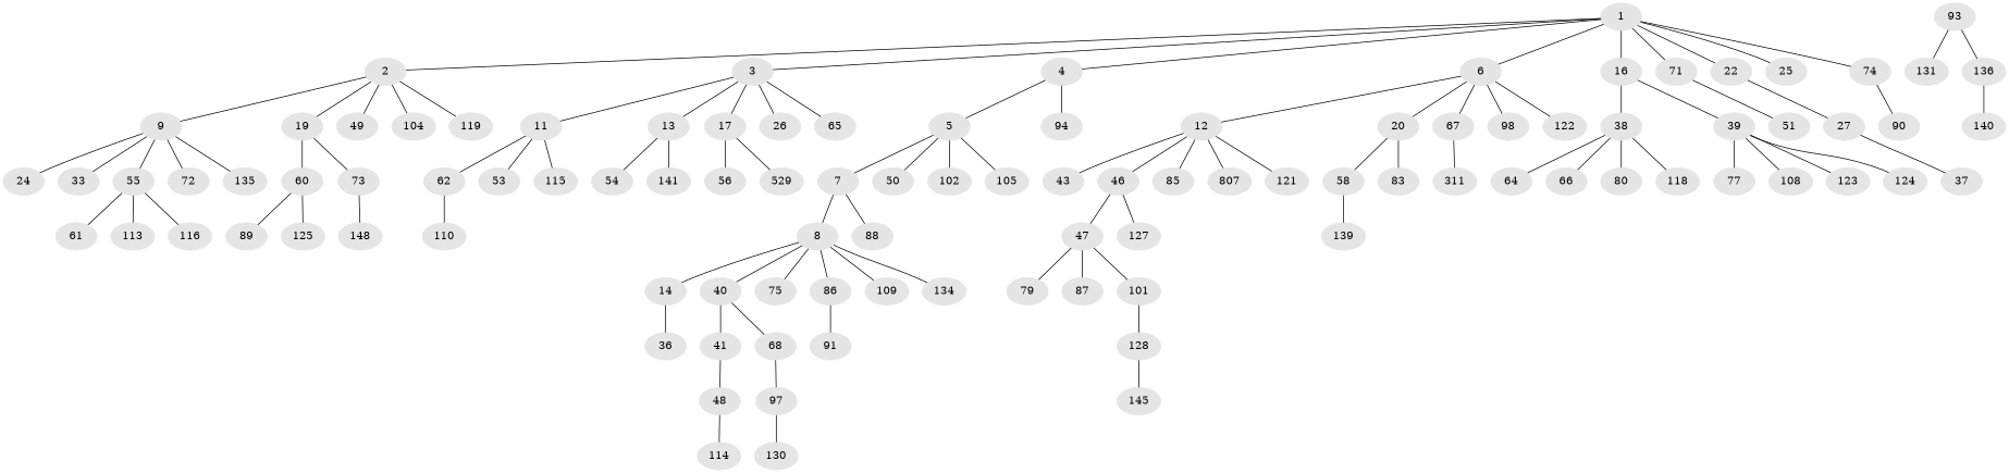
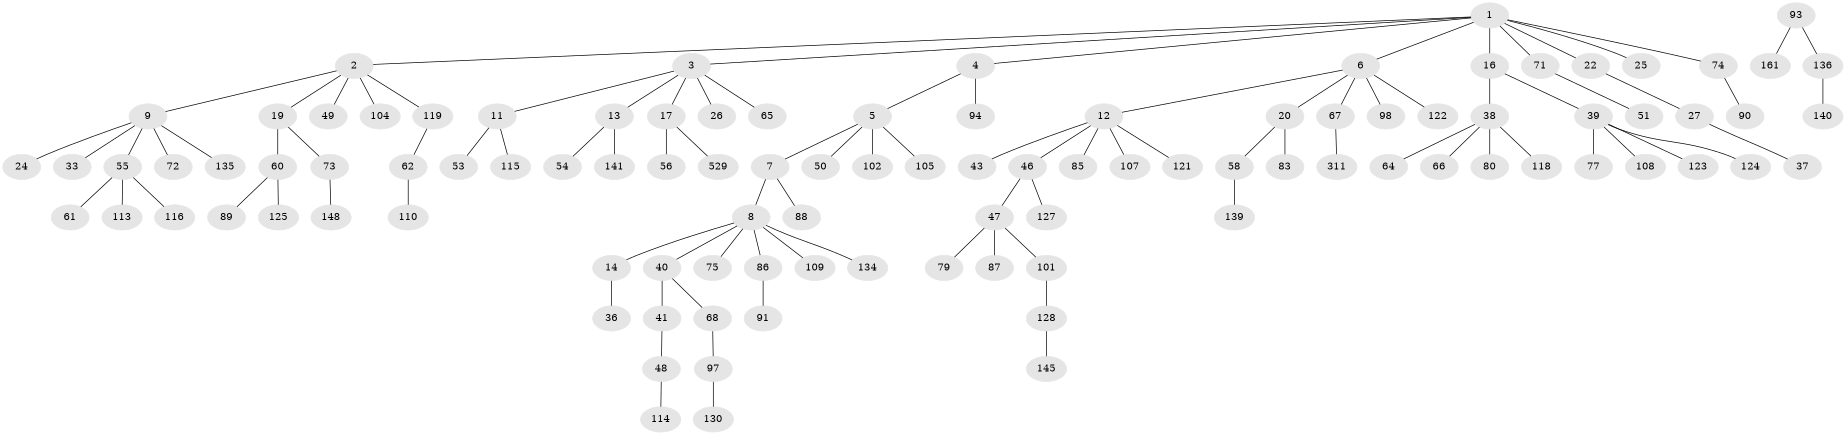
  graph {
    node [color=gray90 style=filled]
    1 [super="+15"]
    2 [super="+42"]
    3 [super="+44"]
    4
    6 [super="+18"]
    16 [super="+84"]
    n7 [label=71]
    22 [super="+99"]
    25 [super="+30"]
    74 [super="+126"]
    9 [super="+10"]
    19
    49
    104 [super="+112"]
    119
    11 [super="+71"]
    13 [super="+69"]
    17 [super="+23"]
    26 [super="+32"]
    65
    5 [super="+34"]
    94 [super="+106"]
    12 [super="+52"]
    20 [super="+59"]
    67 [super="+146"]
    98
    122
    n28 [label=38 super="+31"]
    39 [super="+76"]
    51
    27
    90
    24
    33 [super="+38"]
    55 [super="+57"]
    72
    135
    60 [super="+82"]
    73 [super="+95"]
    53
    62 [super="+78"]
    115
    54
    141
    56
    n46 [label=529]
    7
    50
    102
    105 [super="+132"]
    8 [super="+35"]
    88
    43 [super="+63"]
    46 [super="+147"]
    85
-   107 [label=807]
+   107
    121
    58
    83
    n60 [label=311]
    14 [super="+29"]
    40
    75
    86
    109
    134
    36 [super="+45"]
    41
    68 [super="+92"]
    91 [super="+96"]
    61
    113
    116
    110 [super="+117"]
    47 [super="+70"]
    127
    64
    66
    80 [super="+133"]
    118 [super="+144"]
    77
    108
    123
    124
    89 [super="+100"]
    125
    148
    139
    37
-   131 [super="+142"]
+   131 [super="+142" label=161]
    93
    136 [super="+138"]
    48 [super="+81"]
    97
    114
    79 [super="+103"]
    87 [super="+143"]
    101
    128 [super="+137"]
    130
    140
    145
    1 -- 2
    1 -- 3
    1 -- 4
    1 -- 6
    1 -- 16
    1 -- n7
    1 -- 22
    1 -- 25
    1 -- 74
    2 -- 9
    2 -- 19
    2 -- 49
    2 -- 104
    2 -- 119
    3 -- 11
    3 -- 13
    3 -- 17
    3 -- 26
    3 -- 65
    4 -- 5
    4 -- 94
    6 -- 12
    6 -- 20
    6 -- 67
    6 -- 98
    6 -- 122
    16 -- n28
    16 -- 39
    n7 -- 51
    22 -- 27
    74 -- 90
    9 -- 24
    9 -- 33
    9 -- 55
    9 -- 72
    9 -- 135
    19 -- 60
    19 -- 73
    11 -- 53
-   11 -- 62
+   119 -- 62
    11 -- 115
    13 -- 54
    13 -- 141
    17 -- 56
    17 -- n46
    5 -- 7
    5 -- 50
    5 -- 102
    5 -- 105
    12 -- 43
    12 -- 46
    12 -- 85
    12 -- 107
    12 -- 121
    20 -- 58
    20 -- 83
    67 -- n60
    n28 -- 64
    n28 -- 66
    n28 -- 80
    n28 -- 118
    39 -- 77
    39 -- 108
    39 -- 123
    39 -- 124
    27 -- 37
    55 -- 61
    55 -- 113
    55 -- 116
    60 -- 89
    60 -- 125
    73 -- 148
    62 -- 110
    7 -- 8
    7 -- 88
    8 -- 14
    8 -- 40
    8 -- 75
    8 -- 86
    8 -- 109
    8 -- 134
    46 -- 47
    46 -- 127
    58 -- 139
    14 -- 36
    40 -- 41
    40 -- 68
    86 -- 91
    41 -- 48
    68 -- 97
    47 -- 79
    47 -- 87
    47 -- 101
    93 -- 131
    93 -- 136
    136 -- 140
    48 -- 114
    97 -- 130
    101 -- 128
    128 -- 145
  }
